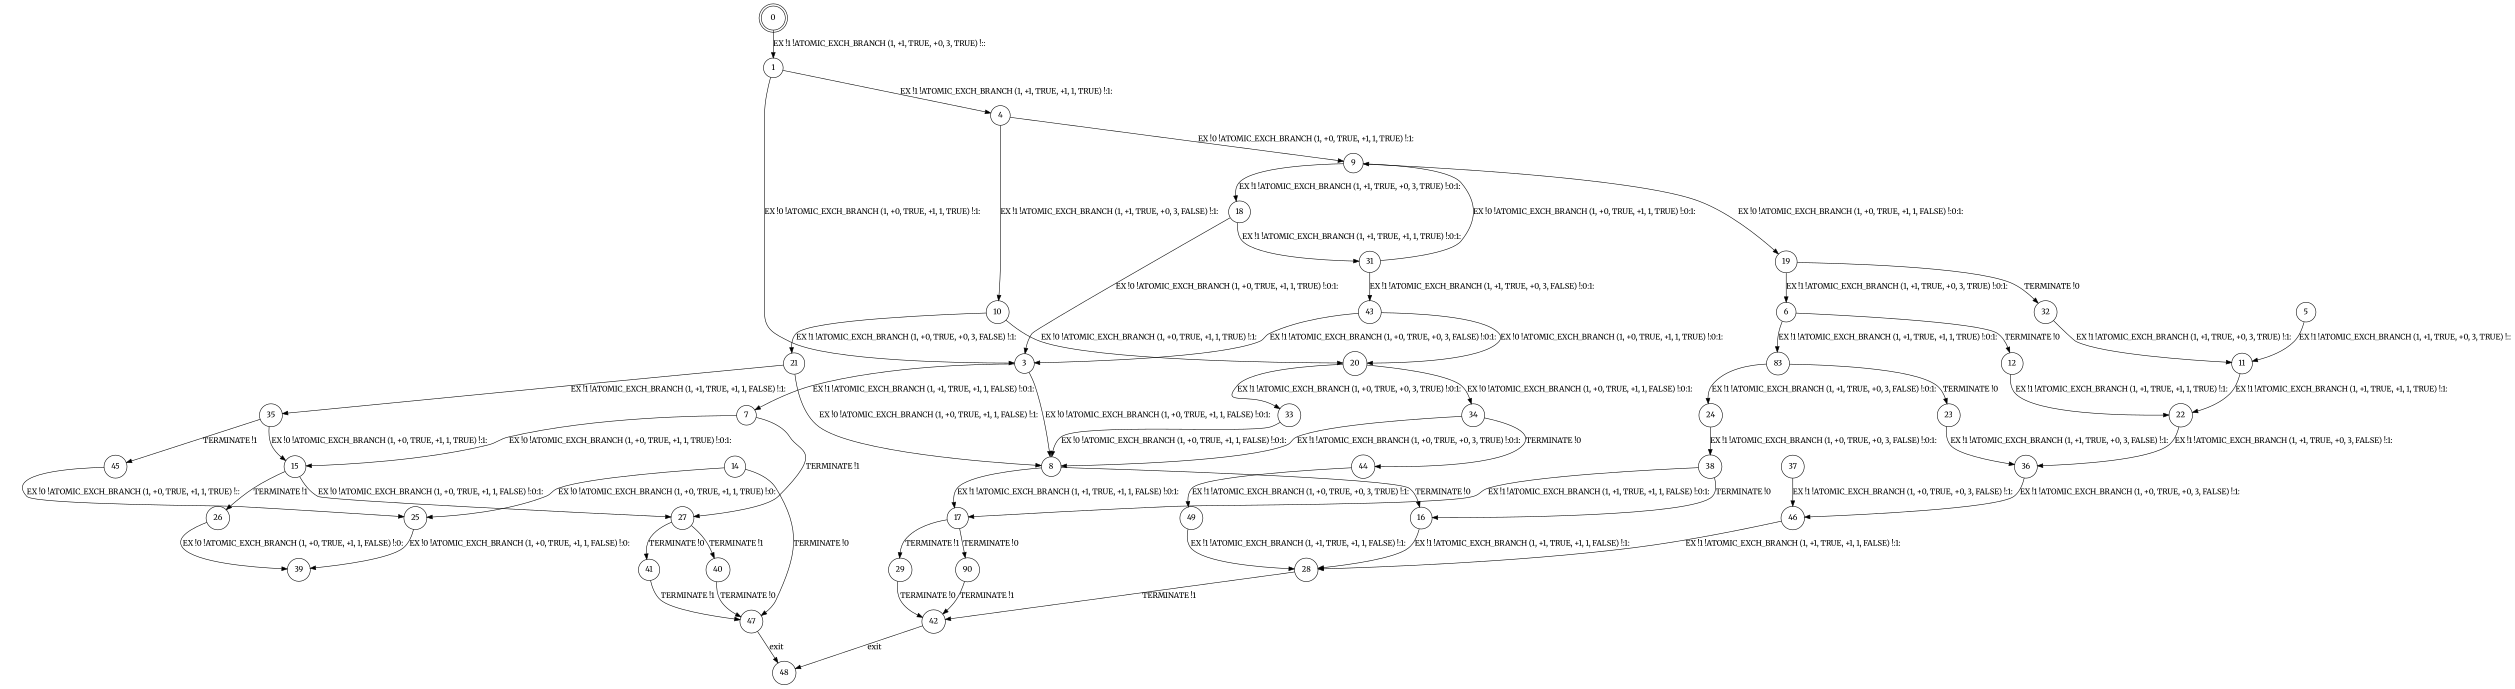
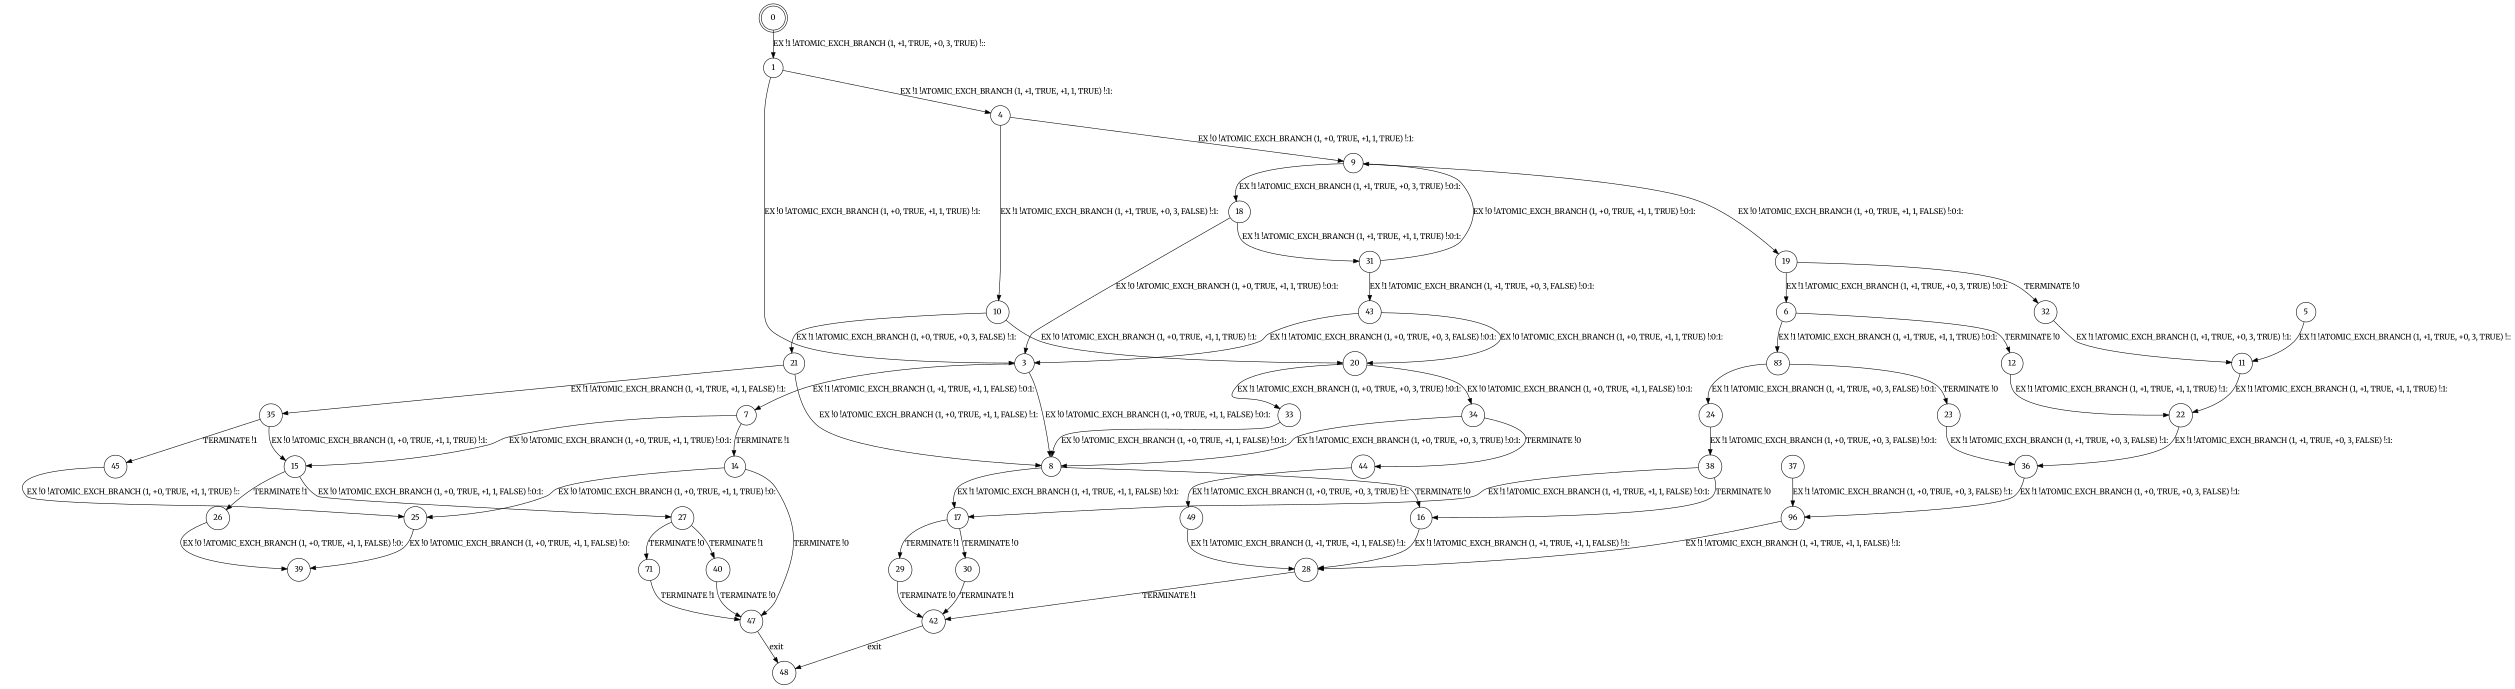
  digraph {
    fontname=Merriweather
    node [fontname=Merriweather shape=circle]
    edge [fontname=Merriweather]
    0 [peripheries=2]
    1
    3
    4
    7
    8
    9
    10
    5
    11
    6
    12
    n13 [label=83]
    14
    15
    16
    17
    18
    19
    20
    21
    22
    23
    24
    25
    47
    26
    27
    28
    29
-   30 [label=90]
+   30
    31
    32
    33
    34
    35
    36
    38
    39
    40
-   41
+   41 [label=71]
    42
    43
    44
    45
-   46
+   46 [label=96]
    37
    48
    49
    0 -> 1 [label="EX !1 !ATOMIC_EXCH_BRANCH (1, +1, TRUE, +0, 3, TRUE) !::"]
    1 -> 3 [label="EX !0 !ATOMIC_EXCH_BRANCH (1, +0, TRUE, +1, 1, TRUE) !:1:"]
    1 -> 4 [label="EX !1 !ATOMIC_EXCH_BRANCH (1, +1, TRUE, +1, 1, TRUE) !:1:"]
    3 -> 7 [label="EX !1 !ATOMIC_EXCH_BRANCH (1, +1, TRUE, +1, 1, FALSE) !:0:1:"]
    3 -> 8 [label="EX !0 !ATOMIC_EXCH_BRANCH (1, +0, TRUE, +1, 1, FALSE) !:0:1:"]
    4 -> 9 [label="EX !0 !ATOMIC_EXCH_BRANCH (1, +0, TRUE, +1, 1, TRUE) !:1:"]
    4 -> 10 [label="EX !1 !ATOMIC_EXCH_BRANCH (1, +1, TRUE, +0, 3, FALSE) !:1:"]
-   7 -> 27 [label="TERMINATE !1"]
+   7 -> 14 [label="TERMINATE !1"]
    7 -> 15 [label="EX !0 !ATOMIC_EXCH_BRANCH (1, +0, TRUE, +1, 1, TRUE) !:0:1:"]
    8 -> 16 [label="TERMINATE !0"]
    8 -> 17 [label="EX !1 !ATOMIC_EXCH_BRANCH (1, +1, TRUE, +1, 1, FALSE) !:0:1:"]
    9 -> 18 [label="EX !1 !ATOMIC_EXCH_BRANCH (1, +1, TRUE, +0, 3, TRUE) !:0:1:"]
    9 -> 19 [label="EX !0 !ATOMIC_EXCH_BRANCH (1, +0, TRUE, +1, 1, FALSE) !:0:1:"]
    10 -> 20 [label="EX !0 !ATOMIC_EXCH_BRANCH (1, +0, TRUE, +1, 1, TRUE) !:1:"]
    10 -> 21 [label="EX !1 !ATOMIC_EXCH_BRANCH (1, +0, TRUE, +0, 3, FALSE) !:1:"]
    5 -> 11 [label="EX !1 !ATOMIC_EXCH_BRANCH (1, +1, TRUE, +0, 3, TRUE) !::"]
    11 -> 22 [label="EX !1 !ATOMIC_EXCH_BRANCH (1, +1, TRUE, +1, 1, TRUE) !:1:"]
    6 -> 12 [label="TERMINATE !0"]
    6 -> n13 [label="EX !1 !ATOMIC_EXCH_BRANCH (1, +1, TRUE, +1, 1, TRUE) !:0:1:"]
    12 -> 22 [label="EX !1 !ATOMIC_EXCH_BRANCH (1, +1, TRUE, +1, 1, TRUE) !:1:"]
    n13 -> 23 [label="TERMINATE !0"]
    n13 -> 24 [label="EX !1 !ATOMIC_EXCH_BRANCH (1, +1, TRUE, +0, 3, FALSE) !:0:1:"]
    14 -> 25 [label="EX !0 !ATOMIC_EXCH_BRANCH (1, +0, TRUE, +1, 1, TRUE) !:0:"]
    14 -> 47 [label="TERMINATE !0"]
    15 -> 26 [label="TERMINATE !1"]
    15 -> 27 [label="EX !0 !ATOMIC_EXCH_BRANCH (1, +0, TRUE, +1, 1, FALSE) !:0:1:"]
    16 -> 28 [label="EX !1 !ATOMIC_EXCH_BRANCH (1, +1, TRUE, +1, 1, FALSE) !:1:"]
    17 -> 29 [label="TERMINATE !1"]
    17 -> 30 [label="TERMINATE !0"]
    18 -> 3 [label="EX !0 !ATOMIC_EXCH_BRANCH (1, +0, TRUE, +1, 1, TRUE) !:0:1:"]
    18 -> 31 [label="EX !1 !ATOMIC_EXCH_BRANCH (1, +1, TRUE, +1, 1, TRUE) !:0:1:"]
    19 -> 6 [label="EX !1 !ATOMIC_EXCH_BRANCH (1, +1, TRUE, +0, 3, TRUE) !:0:1:"]
    19 -> 32 [label="TERMINATE !0"]
    20 -> 33 [label="EX !1 !ATOMIC_EXCH_BRANCH (1, +0, TRUE, +0, 3, TRUE) !:0:1:"]
    20 -> 34 [label="EX !0 !ATOMIC_EXCH_BRANCH (1, +0, TRUE, +1, 1, FALSE) !:0:1:"]
    21 -> 8 [label="EX !0 !ATOMIC_EXCH_BRANCH (1, +0, TRUE, +1, 1, FALSE) !:1:"]
    21 -> 35 [label="EX !1 !ATOMIC_EXCH_BRANCH (1, +1, TRUE, +1, 1, FALSE) !:1:"]
    22 -> 36 [label="EX !1 !ATOMIC_EXCH_BRANCH (1, +1, TRUE, +0, 3, FALSE) !:1:"]
    23 -> 36 [label="EX !1 !ATOMIC_EXCH_BRANCH (1, +1, TRUE, +0, 3, FALSE) !:1:"]
    24 -> 38 [label="EX !1 !ATOMIC_EXCH_BRANCH (1, +0, TRUE, +0, 3, FALSE) !:0:1:"]
    25 -> 39 [label="EX !0 !ATOMIC_EXCH_BRANCH (1, +0, TRUE, +1, 1, FALSE) !:0:"]
    47 -> 48 [label=exit]
    26 -> 39 [label="EX !0 !ATOMIC_EXCH_BRANCH (1, +0, TRUE, +1, 1, FALSE) !:0:"]
    27 -> 40 [label="TERMINATE !1"]
    27 -> 41 [label="TERMINATE !0"]
    28 -> 42 [label="TERMINATE !1"]
    29 -> 42 [label="TERMINATE !0"]
    30 -> 42 [label="TERMINATE !1"]
    31 -> 9 [label="EX !0 !ATOMIC_EXCH_BRANCH (1, +0, TRUE, +1, 1, TRUE) !:0:1:"]
    31 -> 43 [label="EX !1 !ATOMIC_EXCH_BRANCH (1, +1, TRUE, +0, 3, FALSE) !:0:1:"]
    32 -> 11 [label="EX !1 !ATOMIC_EXCH_BRANCH (1, +1, TRUE, +0, 3, TRUE) !:1:"]
    33 -> 8 [label="EX !0 !ATOMIC_EXCH_BRANCH (1, +0, TRUE, +1, 1, FALSE) !:0:1:"]
    34 -> 8 [label="EX !1 !ATOMIC_EXCH_BRANCH (1, +0, TRUE, +0, 3, TRUE) !:0:1:"]
    34 -> 44 [label="TERMINATE !0"]
    35 -> 15 [label="EX !0 !ATOMIC_EXCH_BRANCH (1, +0, TRUE, +1, 1, TRUE) !:1:"]
    35 -> 45 [label="TERMINATE !1"]
    36 -> 46 [label="EX !1 !ATOMIC_EXCH_BRANCH (1, +0, TRUE, +0, 3, FALSE) !:1:"]
    38 -> 16 [label="TERMINATE !0"]
    38 -> 17 [label="EX !1 !ATOMIC_EXCH_BRANCH (1, +1, TRUE, +1, 1, FALSE) !:0:1:"]
    40 -> 47 [label="TERMINATE !0"]
    41 -> 47 [label="TERMINATE !1"]
    42 -> 48 [label=exit]
    43 -> 3 [label="EX !1 !ATOMIC_EXCH_BRANCH (1, +0, TRUE, +0, 3, FALSE) !:0:1:"]
    43 -> 20 [label="EX !0 !ATOMIC_EXCH_BRANCH (1, +0, TRUE, +1, 1, TRUE) !:0:1:"]
    44 -> 49 [label="EX !1 !ATOMIC_EXCH_BRANCH (1, +0, TRUE, +0, 3, TRUE) !:1:"]
    45 -> 25 [label="EX !0 !ATOMIC_EXCH_BRANCH (1, +0, TRUE, +1, 1, TRUE) !::"]
    46 -> 28 [label="EX !1 !ATOMIC_EXCH_BRANCH (1, +1, TRUE, +1, 1, FALSE) !:1:"]
    37 -> 46 [label="EX !1 !ATOMIC_EXCH_BRANCH (1, +0, TRUE, +0, 3, FALSE) !:1:"]
    49 -> 28 [label="EX !1 !ATOMIC_EXCH_BRANCH (1, +1, TRUE, +1, 1, FALSE) !:1:"]
  }
